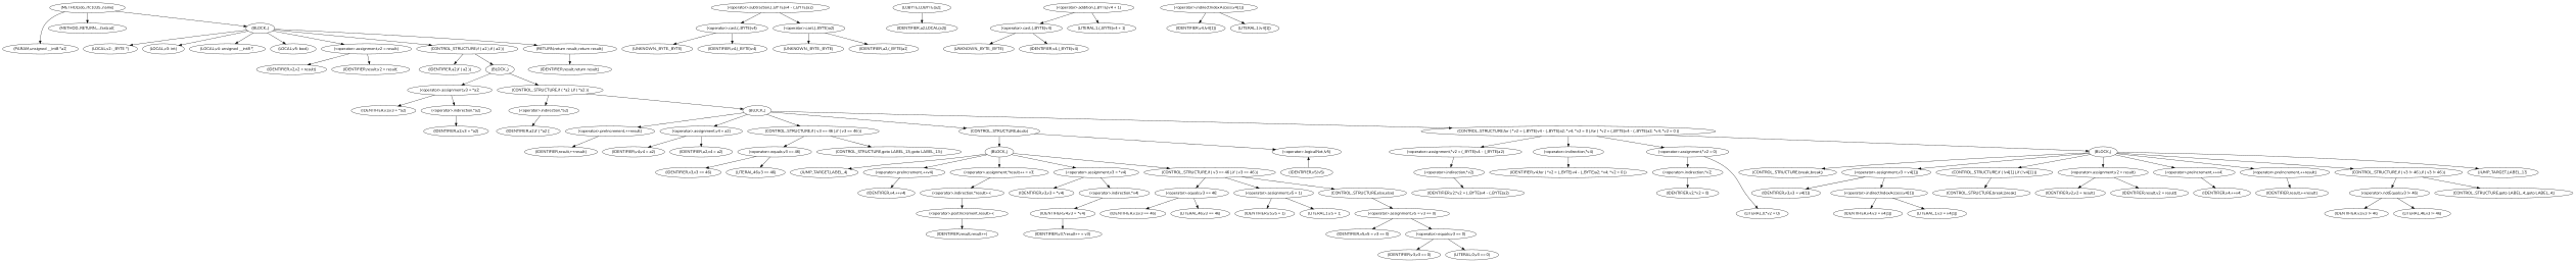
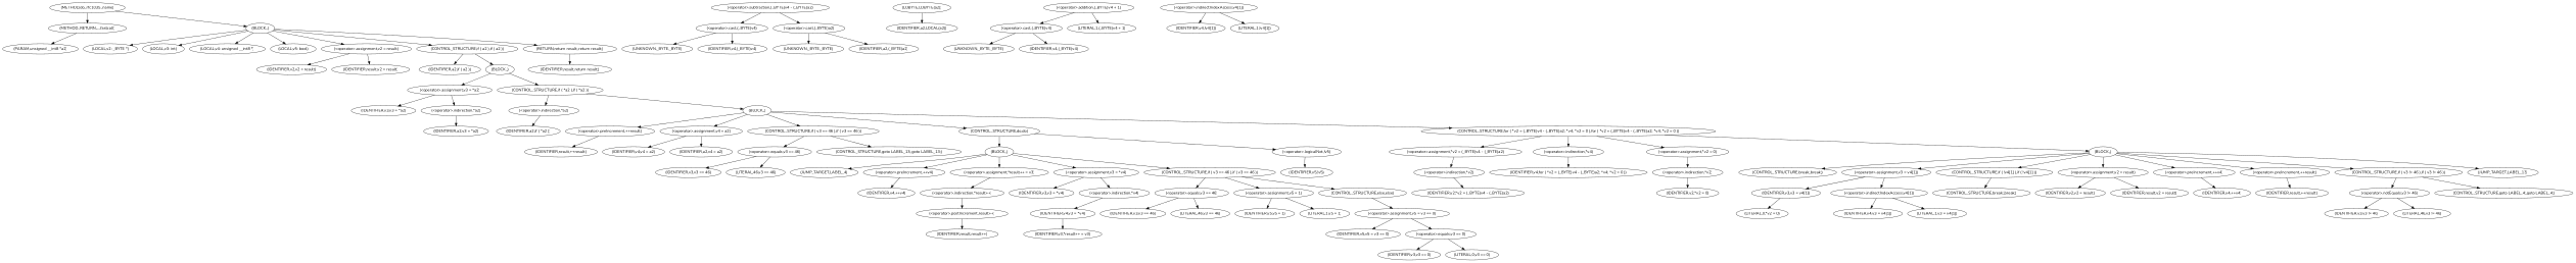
  digraph {
    fontname=Nunito
    node [fontname=Nunito]
    edge [fontname=Nunito]
    n1 [label="(METHOD,do_rfc1035_name)"]
    n2 [label="(PARAM,unsigned __int8 *a2)"]
    n3 [label="(BLOCK,,)"]
    n4 [label="(METHOD_RETURN,__fastcall)"]
    n5 [label="(LOCAL,v2: _BYTE *)"]
    n6 [label="(LOCAL,v3: int)"]
    n7 [label="(LOCAL,v4: unsigned __int8 *)"]
    n8 [label="(LOCAL,v5: bool)"]
    n9 [label="(<operator>.assignment,v2 = result)"]
    n10 [label="(CONTROL_STRUCTURE,if ( a2 ),if ( a2 ))"]
    n11 [label="(RETURN,return result;,return result;)"]
    n12 [label="(IDENTIFIER,v2,v2 = result)"]
    n13 [label="(IDENTIFIER,result,v2 = result)"]
    n14 [label="(IDENTIFIER,a2,if ( a2 ))"]
    n15 [label="(BLOCK,,)"]
    n16 [label="(IDENTIFIER,result,return result;)"]
    n17 [label="(<operator>.assignment,v3 = *a2)"]
    n18 [label="(CONTROL_STRUCTURE,if ( *a2 ),if ( *a2 ))"]
    n19 [label="(IDENTIFIER,v3,v3 = *a2)"]
    n20 [label="(<operator>.indirection,*a2)"]
    n21 [label="(<operator>.indirection,*a2)"]
    n22 [label="(BLOCK,,)"]
    n23 [label="(IDENTIFIER,a2,v3 = *a2)"]
    n24 [label="(IDENTIFIER,a2,if ( *a2 ))"]
    n25 [label="(<operator>.preIncrement,++result)"]
    n26 [label="(<operator>.assignment,v4 = a2)"]
    n27 [label="(CONTROL_STRUCTURE,if ( v3 == 46 ),if ( v3 == 46 ))"]
    n28 [label="(CONTROL_STRUCTURE,do,do)"]
    n29 [label="(CONTROL_STRUCTURE,for ( *v2 = (_BYTE)v4 - (_BYTE)a2; *v4; *v2 = 0 ),for ( *v2 = (_BYTE)v4 - (_BYTE)a2; *v4; *v2 = 0 ))"]
    n30 [label="(IDENTIFIER,result,++result)"]
    n31 [label="(IDENTIFIER,v4,v4 = a2)"]
    n32 [label="(IDENTIFIER,a2,v4 = a2)"]
    n33 [label="(<operator>.equals,v3 == 46)"]
    n34 [label="(CONTROL_STRUCTURE,goto LABEL_13;,goto LABEL_13;)"]
    n35 [label="(BLOCK,,)"]
    n36 [label="(<operator>.logicalNot,!v5)"]
    n37 [label="(<operator>.assignment,*v2 = (_BYTE)v4 - (_BYTE)a2)"]
    n38 [label="(<operator>.indirection,*v4)"]
    n39 [label="(<operator>.assignment,*v2 = 0)"]
    n40 [label="(BLOCK,,)"]
    n41 [label="(IDENTIFIER,v3,v3 == 46)"]
    n42 [label="(LITERAL,46,v3 == 46)"]
    n43 [label="(JUMP_TARGET,LABEL_4)"]
    n44 [label="(<operator>.preIncrement,++v4)"]
    n45 [label="(<operator>.assignment,*result++ = v3)"]
    n46 [label="(<operator>.assignment,v3 = *v4)"]
    n47 [label="(CONTROL_STRUCTURE,if ( v3 == 46 ),if ( v3 == 46 ))"]
    n48 [label="(IDENTIFIER,v5,!v5)"]
    n49 [label="(IDENTIFIER,v4,++v4)"]
    n50 [label="(<operator>.indirection,*result++)"]
    n51 [label="(IDENTIFIER,v3,v3 = *v4)"]
    n52 [label="(<operator>.indirection,*v4)"]
    n53 [label="(<operator>.equals,v3 == 46)"]
    n54 [label="(<operator>.assignment,v5 = 1)"]
    n55 [label="(CONTROL_STRUCTURE,else,else)"]
    n56 [label="(<operator>.postIncrement,result++)"]
    n57 [label="(IDENTIFIER,v3,*result++ = v3)"]
    n58 [label="(IDENTIFIER,result,result++)"]
    n59 [label="(IDENTIFIER,v4,v3 = *v4)"]
    n60 [label="(IDENTIFIER,v3,v3 == 46)"]
    n61 [label="(LITERAL,46,v3 == 46)"]
    n62 [label="(IDENTIFIER,v5,v5 = 1)"]
    n63 [label="(LITERAL,1,v5 = 1)"]
    n64 [label="(<operator>.assignment,v5 = v3 == 0)"]
    n65 [label="(IDENTIFIER,v5,v5 = v3 == 0)"]
    n66 [label="(<operator>.equals,v3 == 0)"]
    n67 [label="(IDENTIFIER,v3,v3 == 0)"]
    n68 [label="(LITERAL,0,v3 == 0)"]
    n69 [label="(<operator>.indirection,*v2)"]
    n70 [label="(IDENTIFIER,v4,for ( *v2 = (_BYTE)v4 - (_BYTE)a2; *v4; *v2 = 0 ))"]
    n71 [label="(<operator>.indirection,*v2)"]
    n72 [label="(LITERAL,0,*v2 = 0)"]
    n73 [label="(CONTROL_STRUCTURE,break;,break;)"]
    n74 [label="(<operator>.assignment,v3 = v4[1])"]
    n75 [label="(CONTROL_STRUCTURE,if ( !v4[1] ),if ( !v4[1] ))"]
    n76 [label="(<operator>.assignment,v2 = result)"]
    n77 [label="(<operator>.preIncrement,++v4)"]
    n78 [label="(<operator>.preIncrement,++result)"]
    n79 [label="(CONTROL_STRUCTURE,if ( v3 != 46 ),if ( v3 != 46 ))"]
    n80 [label="(JUMP_TARGET,LABEL_13)"]
    n81 [label="(IDENTIFIER,v2,*v2 = (_BYTE)v4 - (_BYTE)a2)"]
    n82 [label="(<operator>.subtraction,(_BYTE)v4 - (_BYTE)a2)"]
    n83 [label="(<operator>.cast,(_BYTE)v4)"]
    n84 [label="(<operator>.cast,(_BYTE)a2)"]
    n85 [label="(UNKNOWN,_BYTE,_BYTE)"]
    n86 [label="(IDENTIFIER,v4,(_BYTE)v4)"]
    n87 [label="(UNKNOWN,_BYTE,_BYTE)"]
    n88 [label="(IDENTIFIER,a2,(_BYTE)a2)"]
    n89 [label="(IDENTIFIER,v2,*v2 = 0)"]
    n90 [label="(IDENTIFIER,v3,v3 = v4[1])"]
    n91 [label="(<operator>.indirectIndexAccess,v4[1])"]
    n92 [label="(CONTROL_STRUCTURE,break;,break;)"]
    n93 [label="(IDENTIFIER,v2,v2 = result)"]
    n94 [label="(IDENTIFIER,result,v2 = result)"]
    n95 [label="(IDENTIFIER,v4,++v4)"]
    n96 [label="(IDENTIFIER,result,++result)"]
    n97 [label="(<operator>.notEquals,v3 != 46)"]
    n98 [label="(CONTROL_STRUCTURE,goto LABEL_4;,goto LABEL_4;)"]
    n99 [label="(LOBYTE,LOBYTE(a2))"]
    n100 [label="(IDENTIFIER,a2,LOCAL(a2))"]
    n101 [label="(<operator>.addition,(_BYTE)v4 + 1)"]
    n102 [label="(<operator>.cast,(_BYTE)v4)"]
    n103 [label="(LITERAL,1,(_BYTE)v4 + 1)"]
    n104 [label="(UNKNOWN,_BYTE,_BYTE)"]
    n105 [label="(IDENTIFIER,v4,(_BYTE)v4)"]
    n106 [label="(IDENTIFIER,v4,v3 = v4[1])"]
    n107 [label="(LITERAL,1,v3 = v4[1])"]
    n108 [label="(<operator>.indirectIndexAccess,v4[1])"]
    n109 [label="(IDENTIFIER,v4,!v4[1])"]
    n110 [label="(LITERAL,1,!v4[1])"]
    n111 [label="(IDENTIFIER,v3,v3 != 46)"]
    n112 [label="(LITERAL,46,v3 != 46)"]
-   n1 -> n2
+   n4 -> n2
    n1 -> n3
    n1 -> n4
    n3 -> n5
    n3 -> n6
    n3 -> n7
    n3 -> n8
    n3 -> n9
    n3 -> n10
    n3 -> n11
    n9 -> n12
    n9 -> n13
    n10 -> n14
    n10 -> n15
    n11 -> n16
    n15 -> n17
    n15 -> n18
    n17 -> n19
    n17 -> n20
    n18 -> n21
    n18 -> n22
    n20 -> n23
    n21 -> n24
    n22 -> n25
    n22 -> n26
    n22 -> n27
    n22 -> n28
    n22 -> n29
    n25 -> n30
    n26 -> n31
    n26 -> n32
    n27 -> n33
    n27 -> n34
    n28 -> n35
    n28 -> n36
    n29 -> n37
    n29 -> n38
    n29 -> n39
    n29 -> n40
    n33 -> n41
    n33 -> n42
    n35 -> n43
    n35 -> n44
    n35 -> n45
    n35 -> n46
    n35 -> n47
-   n48 -> n36
+   n36 -> n48
    n37 -> n69
    n38 -> n70
    n39 -> n71
-   n39 -> n72
+   n90 -> n72
    n40 -> n73
    n40 -> n74
    n40 -> n75
    n40 -> n76
    n40 -> n77
    n40 -> n78
    n40 -> n79
    n40 -> n80
    n44 -> n49
    n45 -> n50
    n46 -> n51
    n46 -> n52
    n47 -> n53
    n47 -> n54
    n47 -> n55
    n50 -> n56
    n52 -> n59
    n53 -> n60
    n53 -> n61
    n54 -> n62
    n54 -> n63
    n55 -> n64
    n56 -> n58
    n59 -> n57
    n64 -> n65
    n64 -> n66
    n66 -> n67
    n66 -> n68
    n69 -> n81
    n71 -> n89
    n74 -> n90
    n74 -> n91
    n75 -> n92
    n76 -> n93
    n76 -> n94
    n77 -> n95
    n78 -> n96
    n79 -> n97
    n79 -> n98
    n82 -> n83
    n82 -> n84
    n83 -> n85
    n83 -> n86
    n84 -> n87
    n84 -> n88
    n91 -> n106
    n91 -> n107
    n97 -> n111
    n97 -> n112
    n99 -> n100
    n101 -> n102
    n101 -> n103
    n102 -> n104
    n102 -> n105
    n108 -> n109
    n108 -> n110
  }
